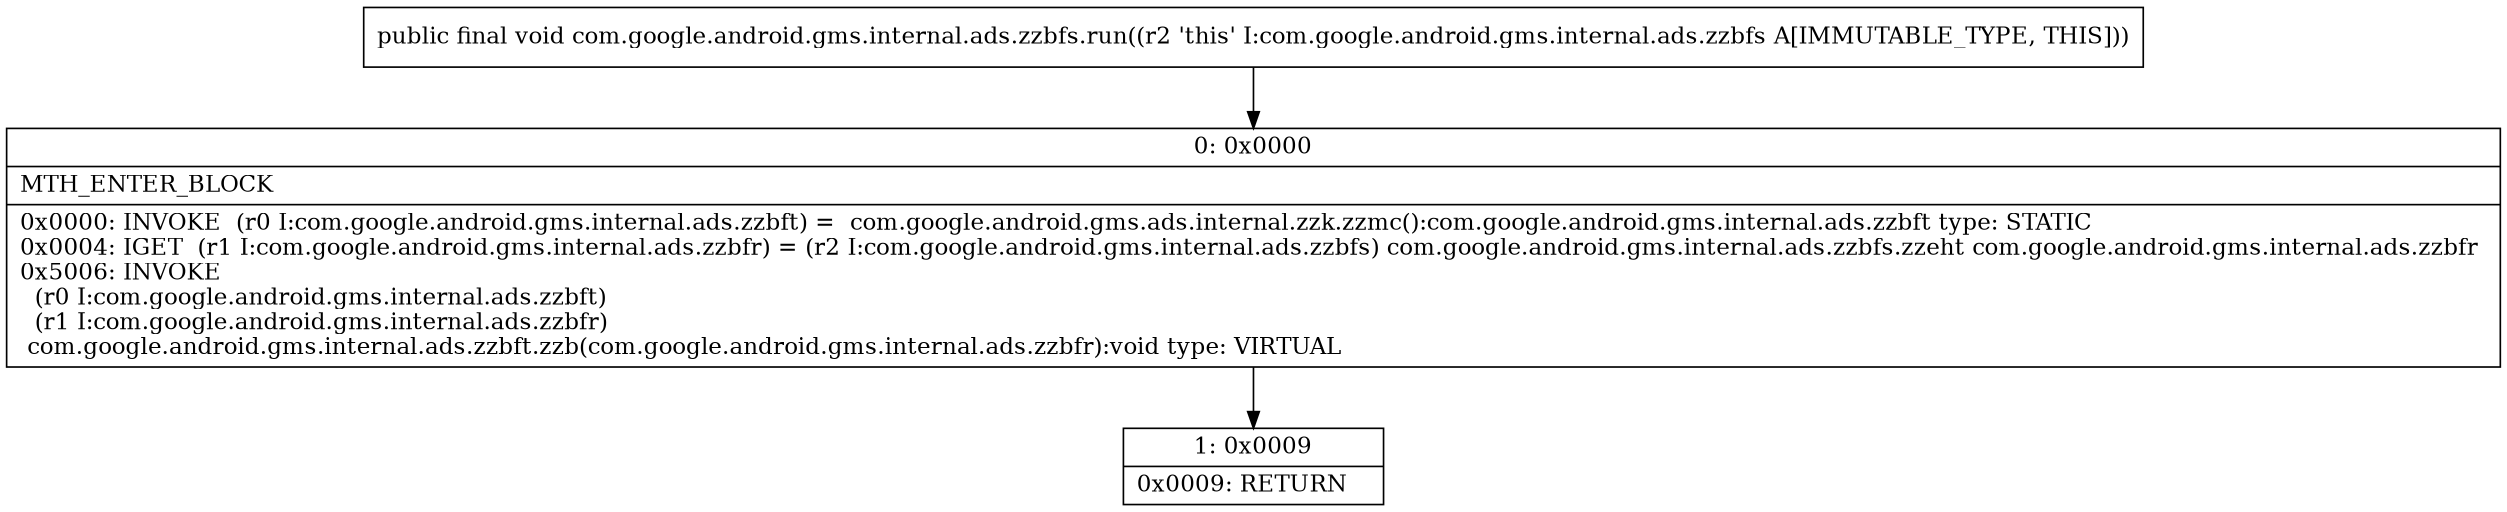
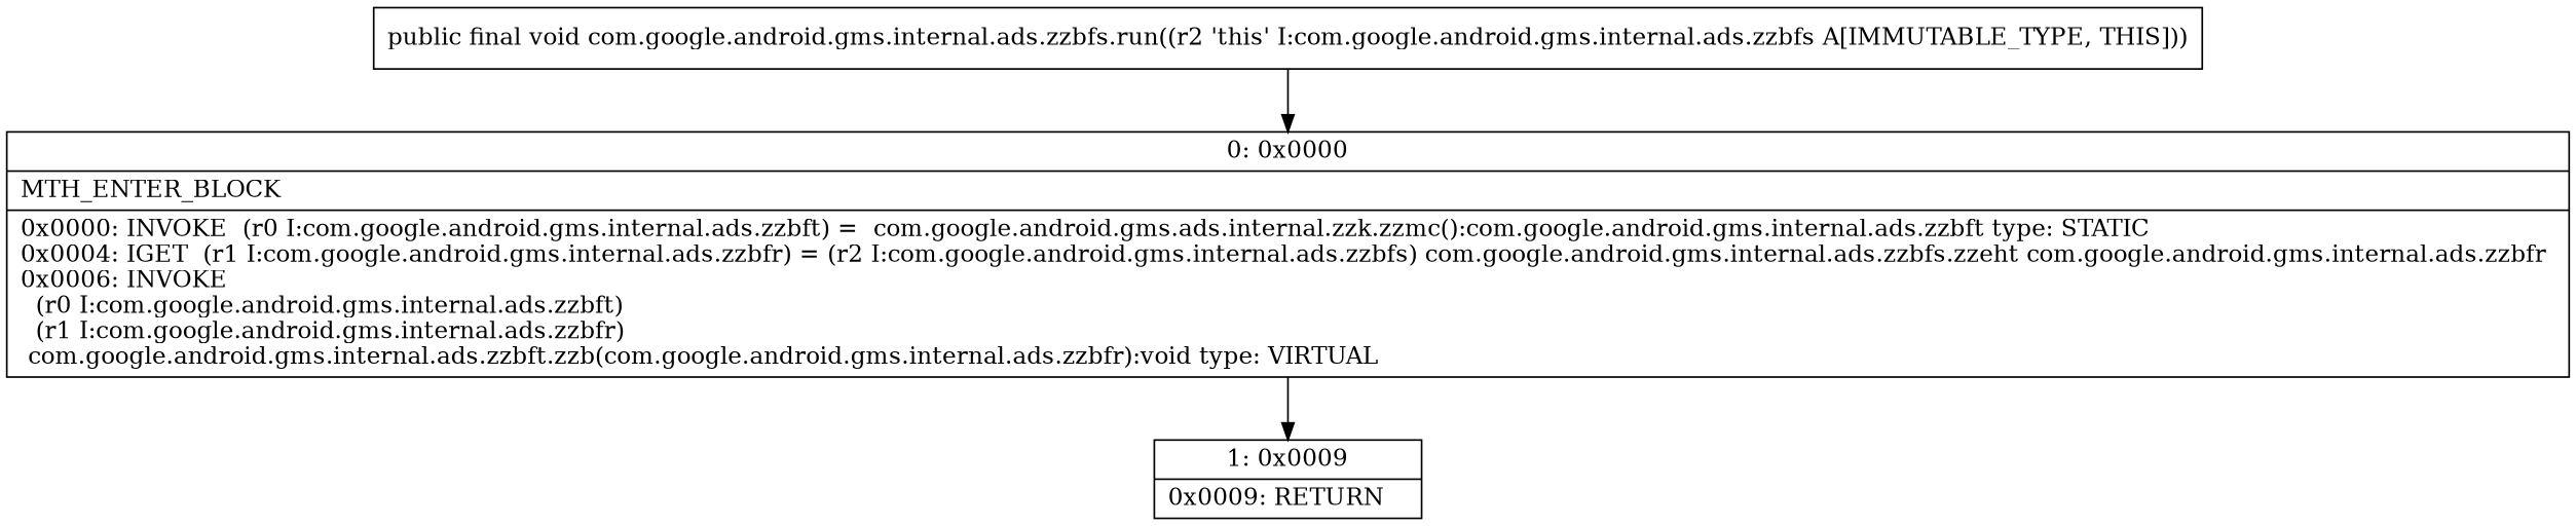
  digraph {
    node [shape=record]
-   n1 [label="{0\:\ 0x0000|MTH_ENTER_BLOCK\l|0x0000: INVOKE  (r0 I:com.google.android.gms.internal.ads.zzbft) =  com.google.android.gms.ads.internal.zzk.zzmc():com.google.android.gms.internal.ads.zzbft type: STATIC \l0x0004: IGET  (r1 I:com.google.android.gms.internal.ads.zzbfr) = (r2 I:com.google.android.gms.internal.ads.zzbfs) com.google.android.gms.internal.ads.zzbfs.zzeht com.google.android.gms.internal.ads.zzbfr \l0x5006: INVOKE  \l  (r0 I:com.google.android.gms.internal.ads.zzbft)\l  (r1 I:com.google.android.gms.internal.ads.zzbfr)\l com.google.android.gms.internal.ads.zzbft.zzb(com.google.android.gms.internal.ads.zzbfr):void type: VIRTUAL \l}"]
+   n1 [label="{0\:\ 0x0000|MTH_ENTER_BLOCK\l|0x0000: INVOKE  (r0 I:com.google.android.gms.internal.ads.zzbft) =  com.google.android.gms.ads.internal.zzk.zzmc():com.google.android.gms.internal.ads.zzbft type: STATIC \l0x0004: IGET  (r1 I:com.google.android.gms.internal.ads.zzbfr) = (r2 I:com.google.android.gms.internal.ads.zzbfs) com.google.android.gms.internal.ads.zzbfs.zzeht com.google.android.gms.internal.ads.zzbfr \l0x0006: INVOKE  \l  (r0 I:com.google.android.gms.internal.ads.zzbft)\l  (r1 I:com.google.android.gms.internal.ads.zzbfr)\l com.google.android.gms.internal.ads.zzbft.zzb(com.google.android.gms.internal.ads.zzbfr):void type: VIRTUAL \l}"]
    n2 [label="{1\:\ 0x0009|0x0009: RETURN   \l}"]
    n3 [label="{public final void com.google.android.gms.internal.ads.zzbfs.run((r2 'this' I:com.google.android.gms.internal.ads.zzbfs A[IMMUTABLE_TYPE, THIS])) }"]
    n1 -> n2
    n3 -> n1
  }
